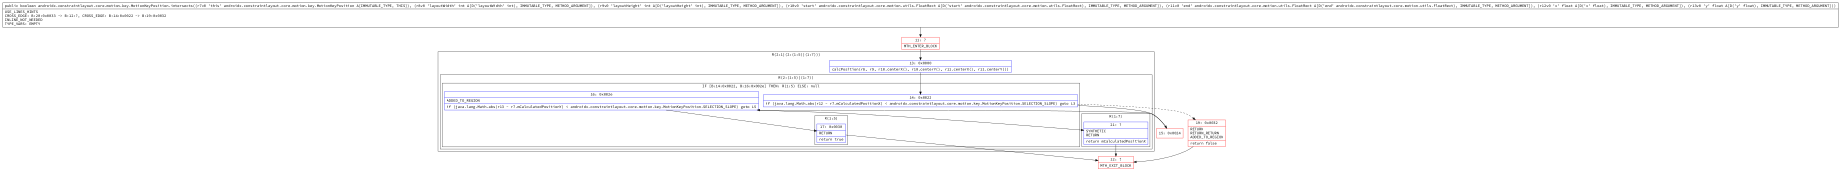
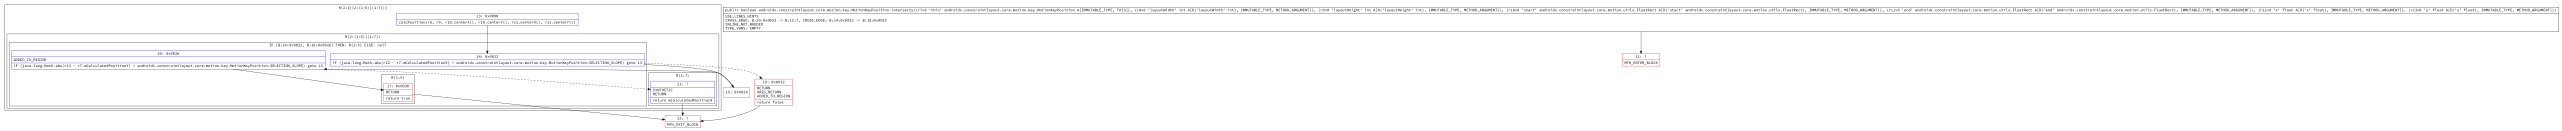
  digraph {
    fontname="Source Code Pro"
    node [color=blue fontname="Source Code Pro" shape=record]
    edge [fontname="Source Code Pro"]
-   n1 [label="{17\:\ 0x0030|RETURN\l|return true\l}"]
+   n1 [color=red label="{17\:\ 0x0030|RETURN\l|return true\l}"]
    n2 [label="{14\:\ 0x0022|if (java.lang.Math.abs(r12 \- r7.mCalculatedPositionX) \< androidx.constraintlayout.core.motion.key.MotionKeyPosition.SELECTION_SLOPE) goto L3\l}"]
    n3 [label="{16\:\ 0x002e|ADDED_TO_REGION\l|if (java.lang.Math.abs(r13 \- r7.mCalculatedPositionY) \< androidx.constraintlayout.core.motion.key.MotionKeyPosition.SELECTION_SLOPE) goto L5\l}"]
    n4 [label="{21\:\ ?|SYNTHETIC\lRETURN\l|return mCalculatedPositionX\l}"]
    n5 [label="{13\:\ 0x0000|calcPosition(r8, r9, r10.centerX(), r10.centerY(), r11.centerX(), r11.centerY())\l}"]
    n6 [color=red label="{12\:\ ?|MTH_EXIT_BLOCK\l}"]
    n7 [color=red label="{15\:\ 0x0024}"]
-   n8 [color=red label="{19\:\ 0x0032|RETURN\lRETURN_RETURN\lADDED_TO_REGION\l|return false\l}"]
+   n8 [color=red label="{19\:\ 0x0032|RETURN\lORIG_RETURN\lADDED_TO_REGION\l|return false\l}"]
    n9 [color=red label="{11\:\ ?|MTH_ENTER_BLOCK\l}"]
    n10 [label="{public boolean androidx.constraintlayout.core.motion.key.MotionKeyPosition.intersects((r7v0 'this' androidx.constraintlayout.core.motion.key.MotionKeyPosition A[IMMUTABLE_TYPE, THIS]), (r8v0 'layoutWidth' int A[D('layoutWidth' int), IMMUTABLE_TYPE, METHOD_ARGUMENT]), (r9v0 'layoutHeight' int A[D('layoutHeight' int), IMMUTABLE_TYPE, METHOD_ARGUMENT]), (r10v0 'start' androidx.constraintlayout.core.motion.utils.FloatRect A[D('start' androidx.constraintlayout.core.motion.utils.FloatRect), IMMUTABLE_TYPE, METHOD_ARGUMENT]), (r11v0 'end' androidx.constraintlayout.core.motion.utils.FloatRect A[D('end' androidx.constraintlayout.core.motion.utils.FloatRect), IMMUTABLE_TYPE, METHOD_ARGUMENT]), (r12v0 'x' float A[D('x' float), IMMUTABLE_TYPE, METHOD_ARGUMENT]), (r13v0 'y' float A[D('y' float), IMMUTABLE_TYPE, METHOD_ARGUMENT]))  | USE_LINES_HINTS\lCROSS_EDGE: B:20:0x0033 \-\> B:12:?, CROSS_EDGE: B:14:0x0022 \-\> B:19:0x0032\lINLINE_NOT_NEEDED\lTYPE_VARS: EMPTY\l}" color=""]
    subgraph cluster_1 {
      label="R(2:1|(2:(1:5)|(1:7)))"
      n5
      subgraph cluster_2 {
        label="R(2:(1:5)|(1:7))"
        subgraph cluster_3 {
          label="IF [B:14:0x0022, B:16:0x002e] THEN: R(1:5) ELSE: null"
          n2
          n3
          subgraph cluster_4 {
            label="R(1:5)"
            n1
          }
        }
        subgraph cluster_5 {
          label="R(1:7)"
          n4
        }
      }
    }
    n1 -> n6
    n2 -> n7
    n2 -> n8 [style=dashed]
    n3 -> n1
-   n3 -> n4 [style=solid]
+   n3 -> n4 [style=dashed]
    n4 -> n6
    n5 -> n2
    n7 -> n3
    n8 -> n6
-   n9 -> n5
    n10 -> n9
  }
